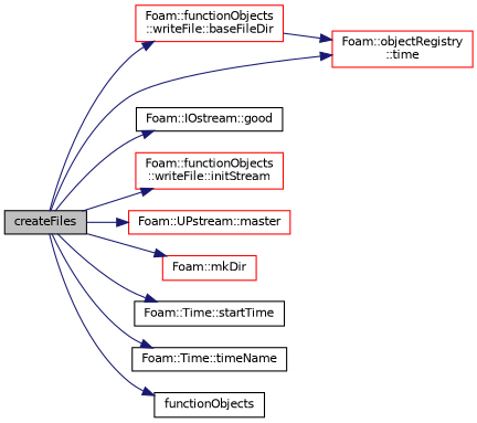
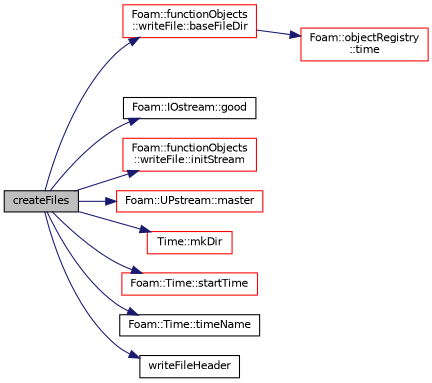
  digraph {
    rankdir=LR
    node [color=black fontname=Helvetica fontsize=10 shape=record]
    edge [color=midnightblue fontname=Helvetica fontsize=10 labelfontname=Helvetica labelfontsize=10 style=solid]
    n1 [fillcolor=grey75 fontcolor=black height=0.2 label=createFiles style=filled width=0.4]
    n2 [color=red height=0.2 label="Foam::functionObjects\l::writeFile::baseFileDir" width=0.4]
    n3 [color=red height=0.2 label="Foam::objectRegistry\l::time" width=0.4]
    n4 [height=0.2 label="Foam::IOstream::good" width=0.4]
    n5 [color=red height=0.2 label="Foam::functionObjects\l::writeFile::initStream" width=0.4]
    n6 [color=red height=0.2 label="Foam::UPstream::master" width=0.4]
-   n7 [color=red height=0.2 label="Foam::mkDir" width=0.4]
-   n8 [height=0.2 label="Foam::Time::startTime" width=0.4]
+   n7 [color=red height=0.2 label="Time::mkDir" width=0.4]
+   n8 [color=red height=0.2 label="Foam::Time::startTime" width=0.4]
    n9 [height=0.2 label="Foam::Time::timeName" width=0.4]
-   n10 [height=0.2 label=functionObjects width=0.4]
+   n10 [height=0.2 label=writeFileHeader width=0.4]
    n1 -> n2
-   n1 -> n3
    n1 -> n4
    n1 -> n5
    n1 -> n6
    n1 -> n7
    n1 -> n8
    n1 -> n9
    n1 -> n10
    n2 -> n3
  }
